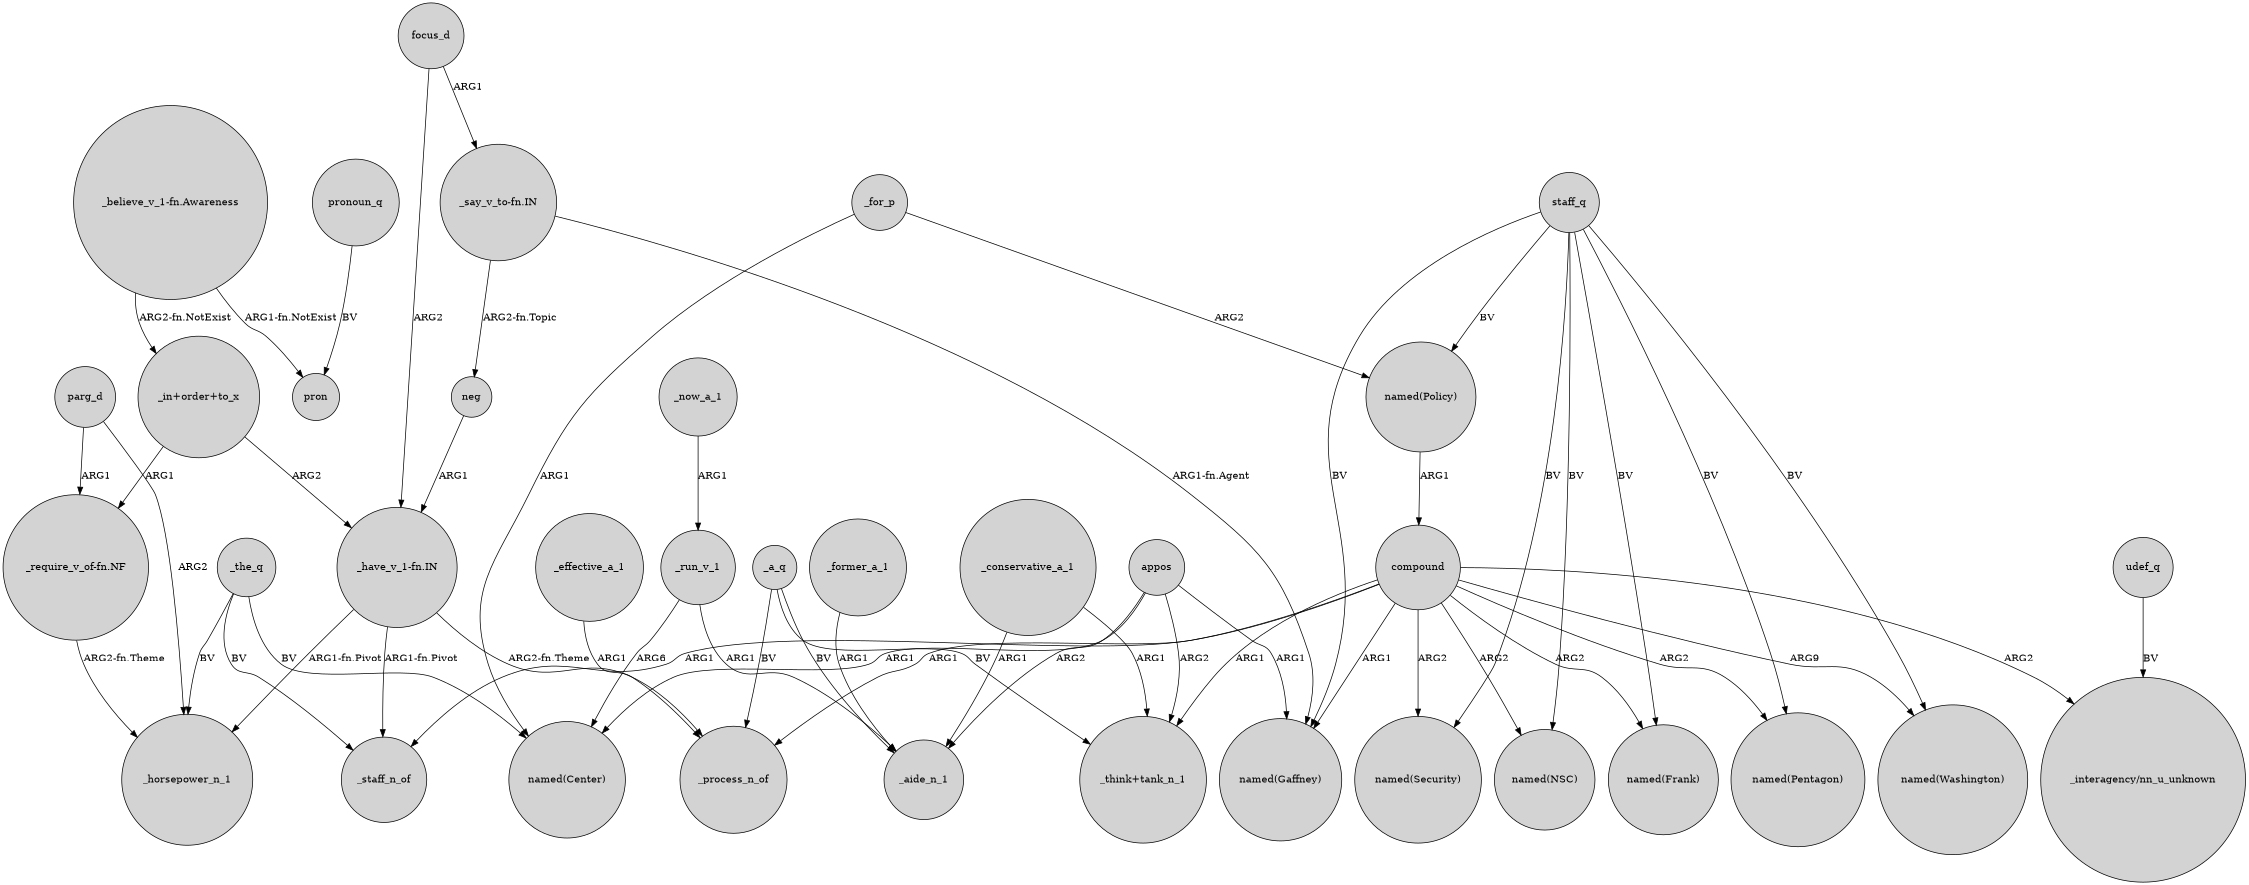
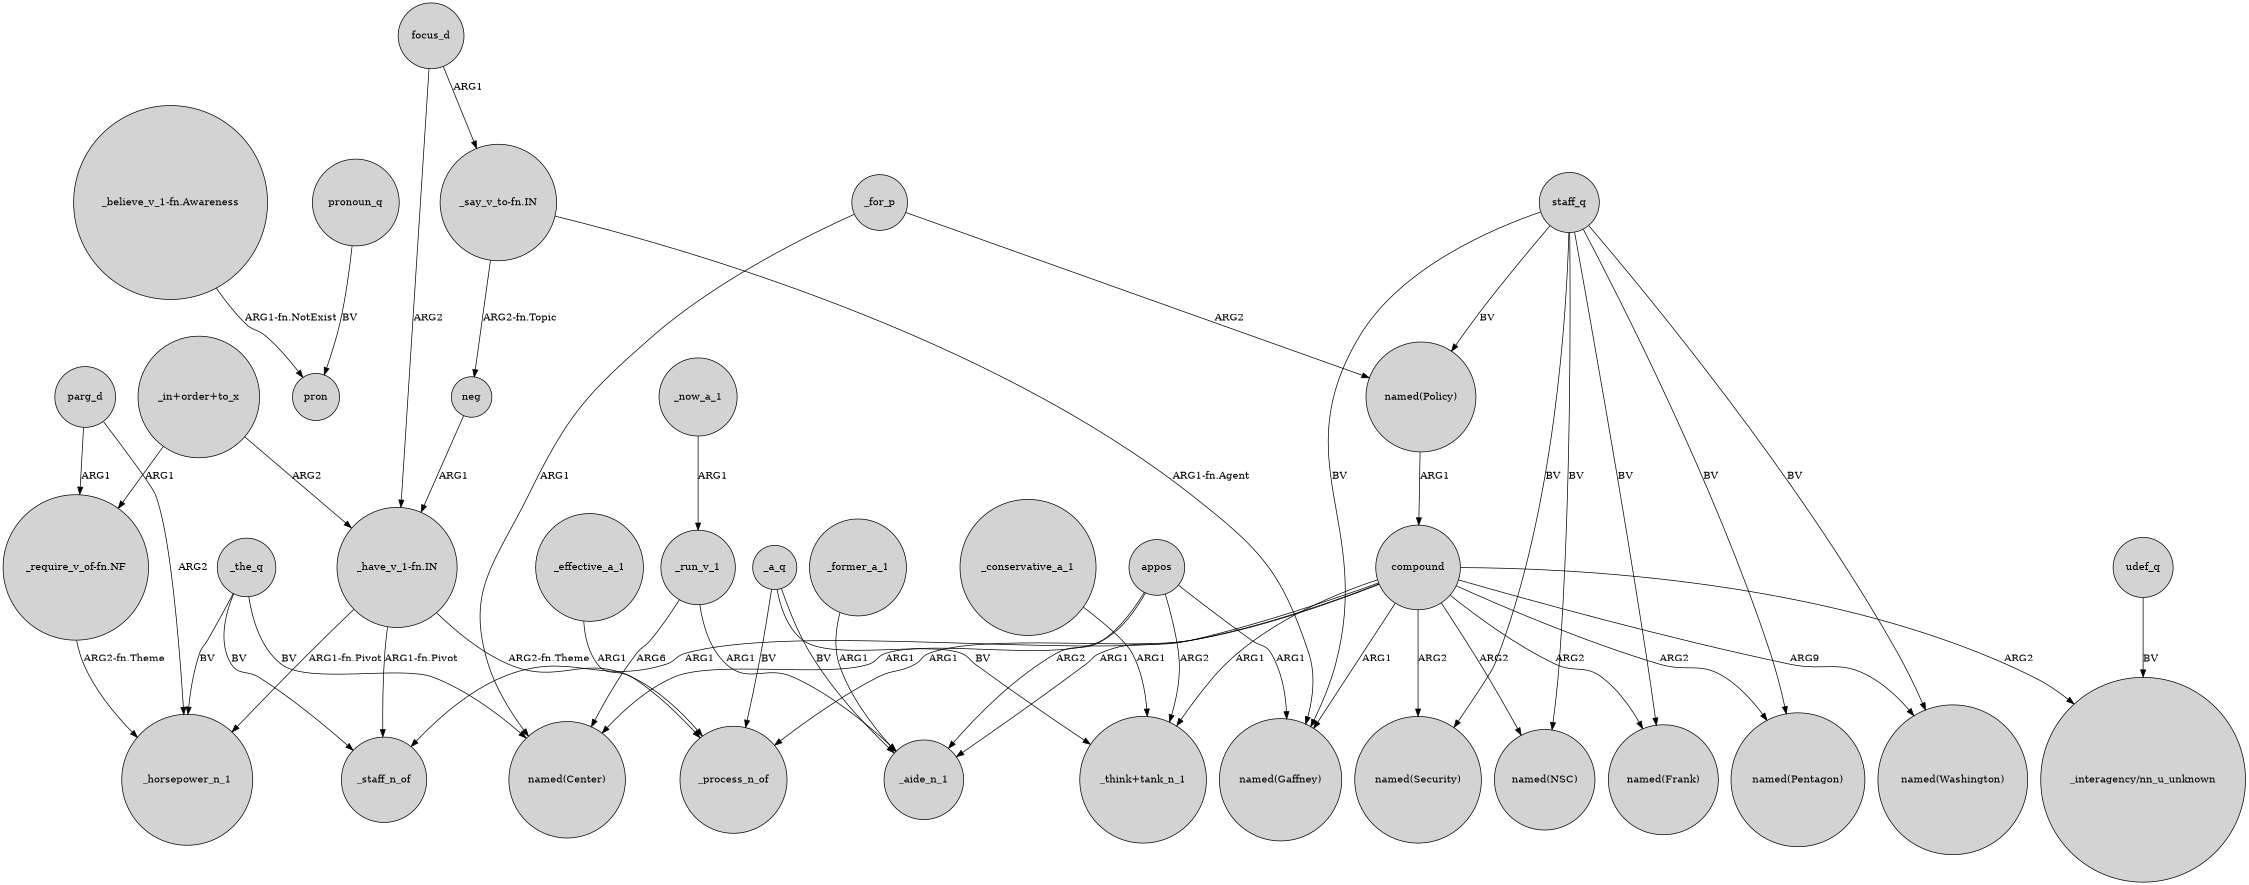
  digraph {
    node [shape=circle style=filled]
    compound
    _process_n_of
    "_think+tank_n_1"
    "named(Pentagon)"
    _aide_n_1
    "named(Gaffney)"
    "named(Security)"
    "named(NSC)"
    _staff_n_of
    "named(Frank)"
    "named(Washington)"
    "_interagency/nn_u_unknown"
    "named(Policy)"
    "_believe_v_1-fn.Awareness"
    "_in+order+to_x"
    pron
    "_have_v_1-fn.IN"
    "_require_v_of-fn.NF"
    _horsepower_n_1
    appos
    "named(Center)"
    neg
    _the_q
    n24 [label=staff_q]
    focus_d
    "_say_v_to-fn.IN"
    _former_a_1
    _for_p
    parg_d
    _a_q
    _run_v_1
    pronoun_q
    _effective_a_1
    udef_q
    _now_a_1
    _conservative_a_1
    compound -> _process_n_of [label=ARG1]
    compound -> "_think+tank_n_1" [label=ARG1]
    compound -> "named(Pentagon)" [label=ARG2]
-   _conservative_a_1 -> _aide_n_1 [label=ARG1]
+   compound -> _aide_n_1 [label=ARG1]
    compound -> "named(Gaffney)" [label=ARG1]
    compound -> "named(Security)" [label=ARG2]
    compound -> "named(NSC)" [label=ARG2]
    compound -> _staff_n_of [label=ARG1]
    compound -> "named(Frank)" [label=ARG2]
    compound -> "named(Washington)" [label=ARG9]
    compound -> "_interagency/nn_u_unknown" [label=ARG2]
    "named(Policy)" -> compound [label=ARG1]
-   "_believe_v_1-fn.Awareness" -> "_in+order+to_x" [label="ARG2-fn.NotExist"]
    "_believe_v_1-fn.Awareness" -> pron [label="ARG1-fn.NotExist"]
    "_in+order+to_x" -> "_have_v_1-fn.IN" [label=ARG2]
    "_in+order+to_x" -> "_require_v_of-fn.NF" [label=ARG1]
    "_have_v_1-fn.IN" -> _process_n_of [label="ARG2-fn.Theme"]
    "_have_v_1-fn.IN" -> _staff_n_of [label="ARG1-fn.Pivot"]
    "_have_v_1-fn.IN" -> _horsepower_n_1 [label="ARG1-fn.Pivot"]
    "_require_v_of-fn.NF" -> _horsepower_n_1 [label="ARG2-fn.Theme"]
    appos -> "_think+tank_n_1" [label=ARG2]
    appos -> _aide_n_1 [label=ARG2]
    appos -> "named(Gaffney)" [label=ARG1]
    appos -> "named(Center)" [label=ARG1]
    neg -> "_have_v_1-fn.IN" [label=ARG1]
    _the_q -> _staff_n_of [label=BV]
    _the_q -> _horsepower_n_1 [label=BV]
    _the_q -> "named(Center)" [label=BV]
    n24 -> "named(Pentagon)" [label=BV]
    n24 -> "named(Gaffney)" [label=BV]
    n24 -> "named(Security)" [label=BV]
    n24 -> "named(NSC)" [label=BV]
    n24 -> "named(Frank)" [label=BV]
    n24 -> "named(Washington)" [label=BV]
    n24 -> "named(Policy)" [label=BV]
    focus_d -> "_have_v_1-fn.IN" [label=ARG2]
    focus_d -> "_say_v_to-fn.IN" [label=ARG1]
    "_say_v_to-fn.IN" -> "named(Gaffney)" [label="ARG1-fn.Agent"]
    "_say_v_to-fn.IN" -> neg [label="ARG2-fn.Topic"]
    _former_a_1 -> _aide_n_1 [label=ARG1]
    _for_p -> "named(Policy)" [label=ARG2]
    _for_p -> "named(Center)" [label=ARG1]
    parg_d -> "_require_v_of-fn.NF" [label=ARG1]
    parg_d -> _horsepower_n_1 [label=ARG2]
    _a_q -> _process_n_of [label=BV]
    _a_q -> "_think+tank_n_1" [label=BV]
    _a_q -> _aide_n_1 [label=BV]
    _run_v_1 -> _aide_n_1 [label=ARG1]
    _run_v_1 -> "named(Center)" [label=ARG6]
    pronoun_q -> pron [label=BV]
    _effective_a_1 -> _process_n_of [label=ARG1]
    udef_q -> "_interagency/nn_u_unknown" [label=BV]
    _now_a_1 -> _run_v_1 [label=ARG1]
    _conservative_a_1 -> "_think+tank_n_1" [label=ARG1]
  }
